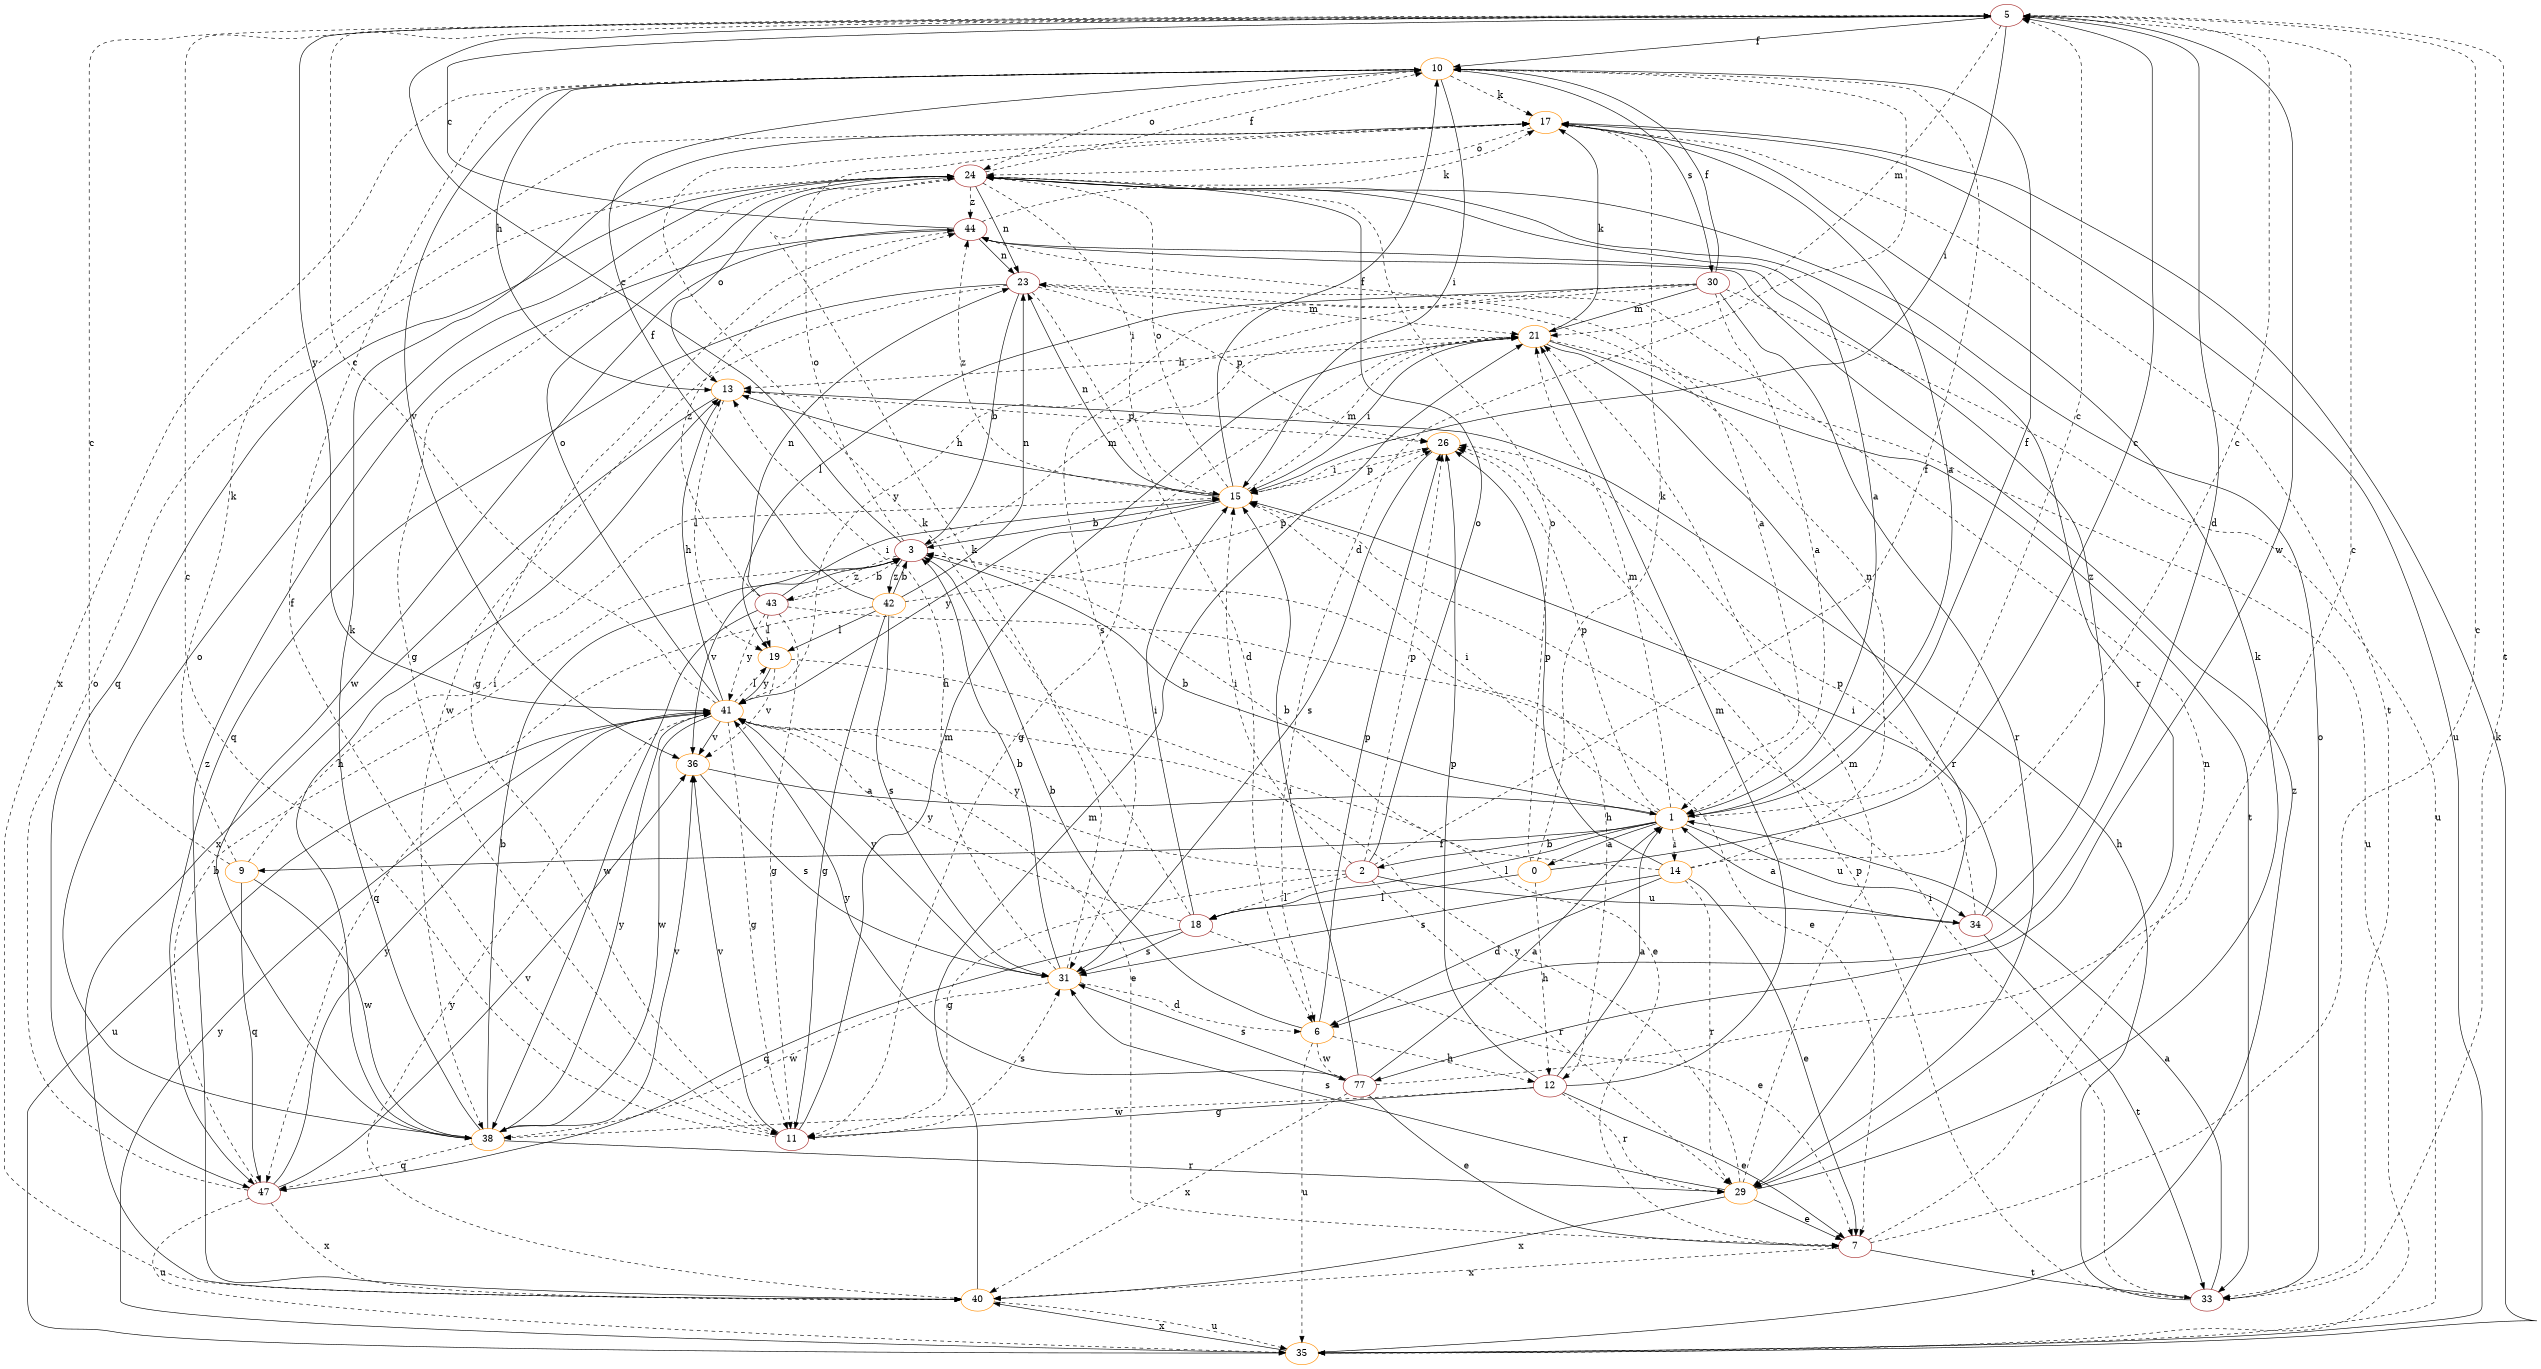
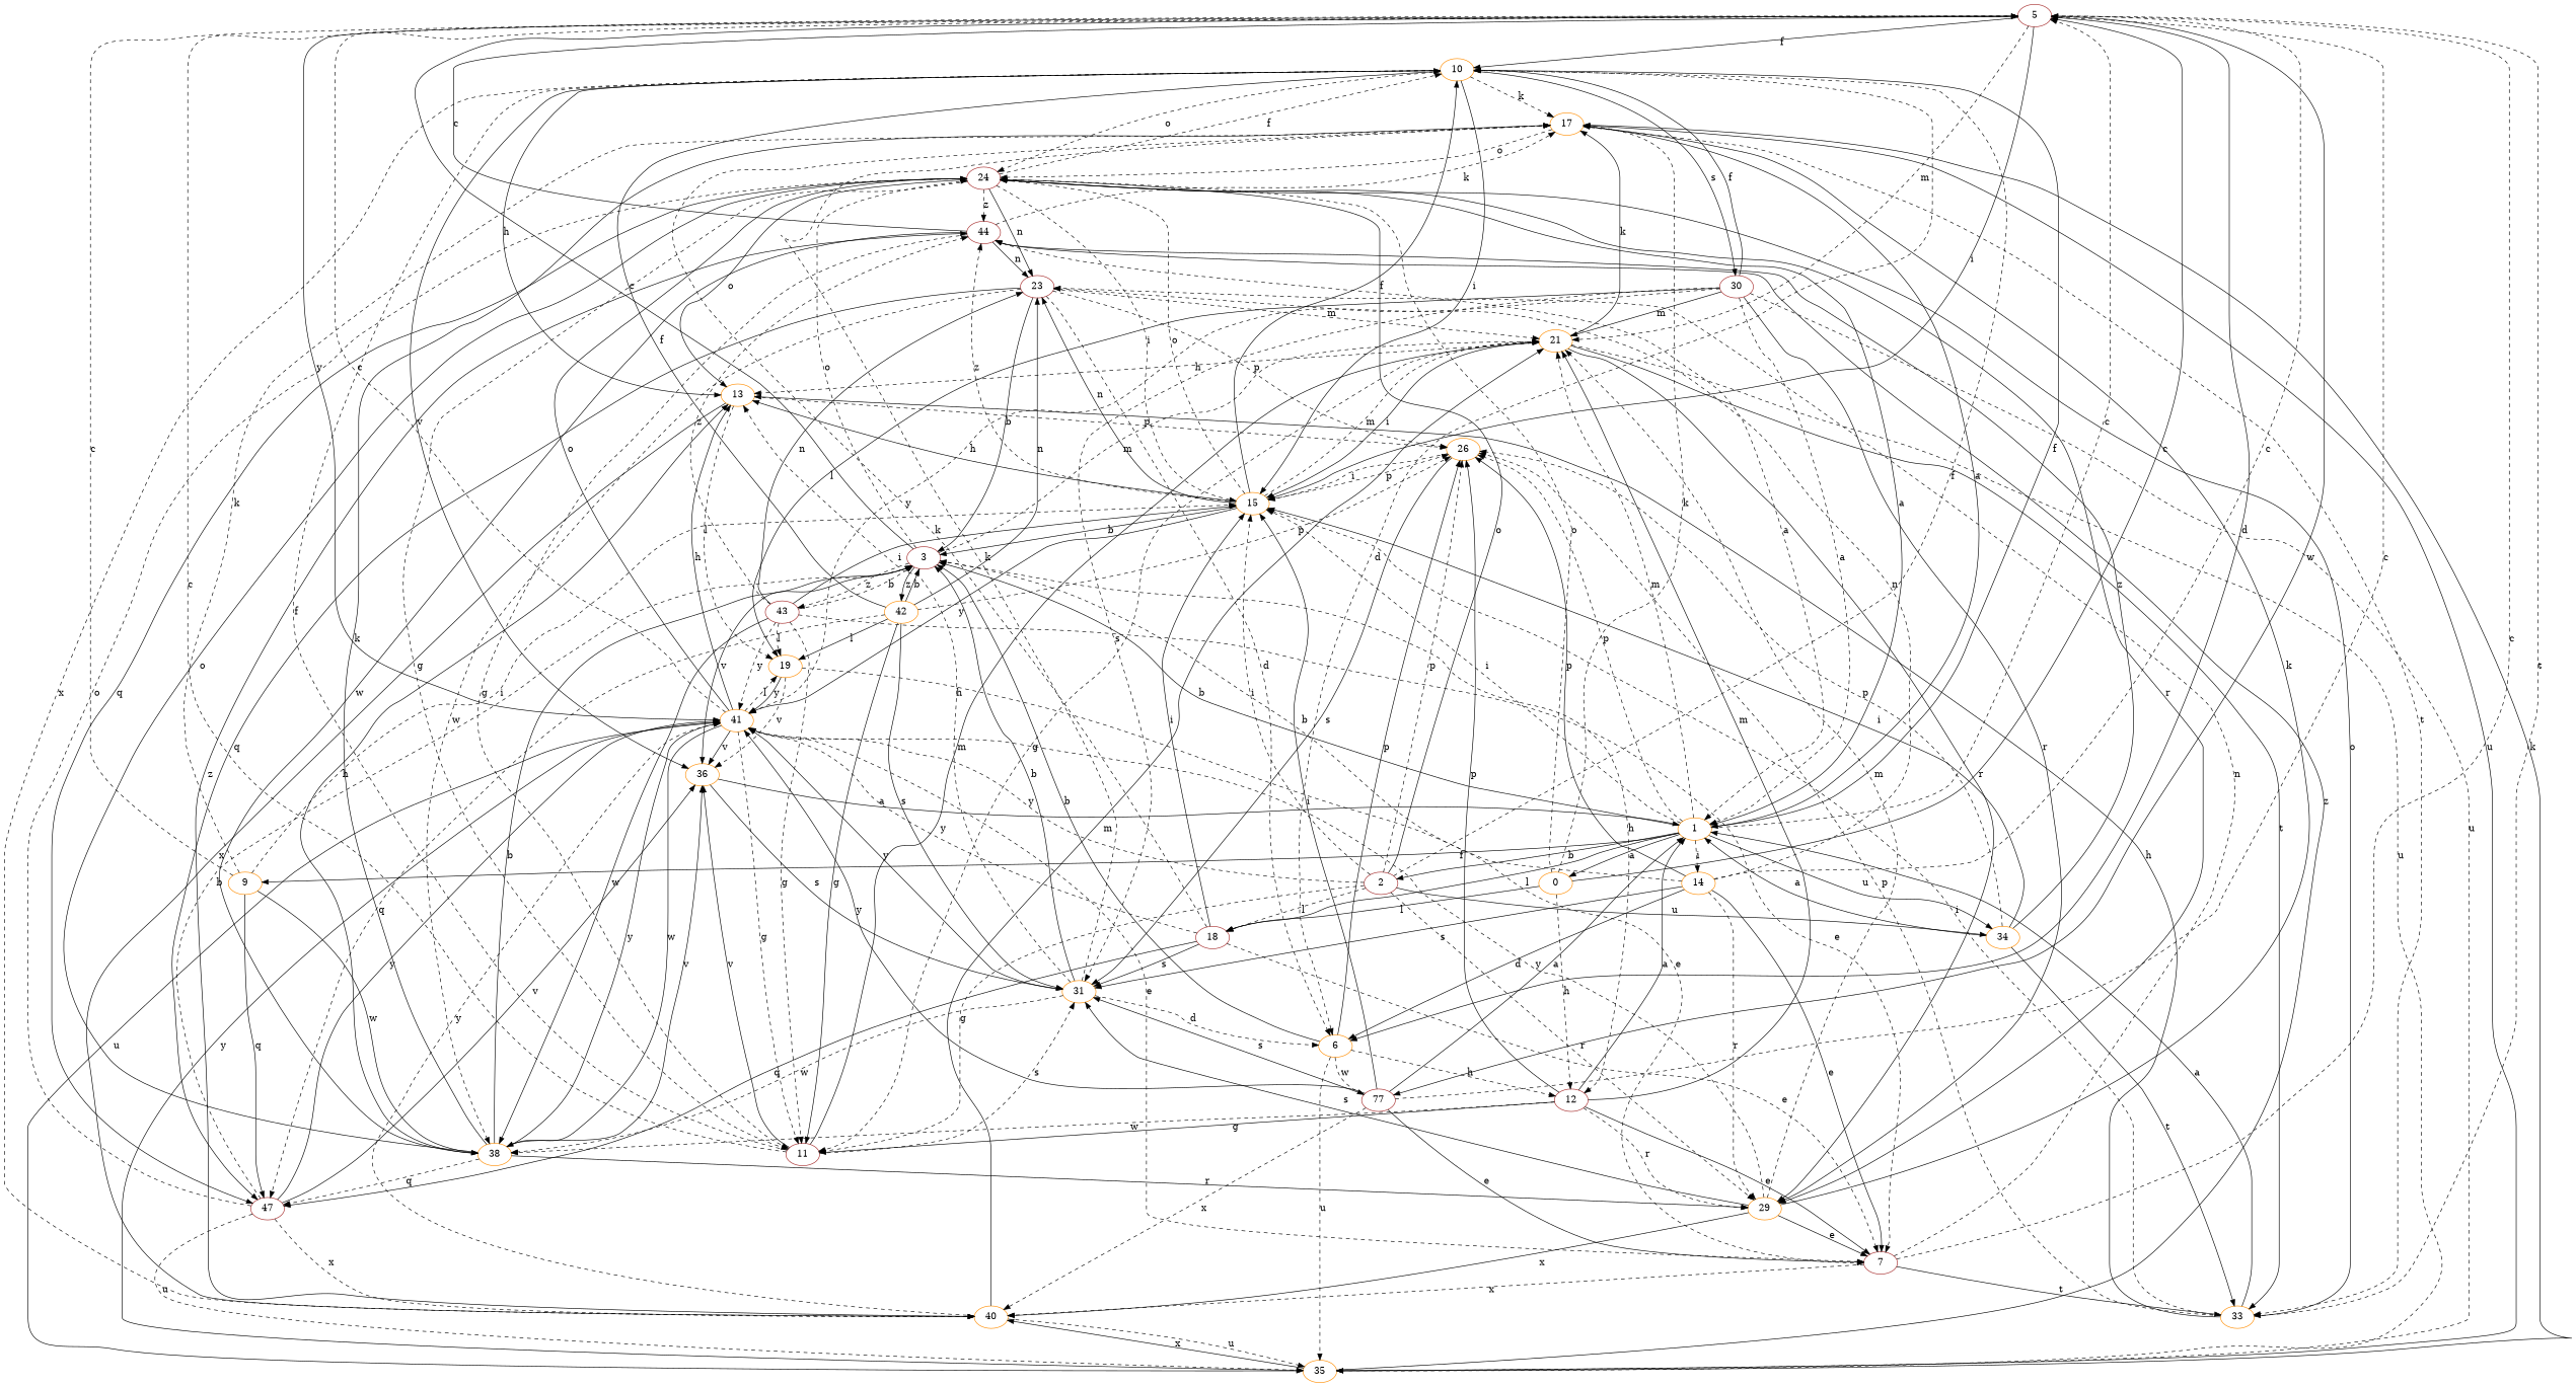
  strict digraph {
    node [color=darkorange]
    edge [style=solid]
    5 [color=brown]
    0
    12 [color=brown]
    17
    18 [color=brown]
    24 [color=brown]
    10
    15
    21
    41
    6
-   33 [color=brown]
+   33
    n13 [color=brown label=77]
    1
    26
    11 [color=brown]
    29
    7 [color=brown]
    38
    35
    n21 [color=brown label=47]
    31
    23 [color=brown]
    13
    44 [color=brown]
    2 [color=brown]
    3 [color=brown]
    9
    14
-   34 [color=brown]
+   34
    36
    42
    43 [color=brown]
    40
    30 [color=brown]
    19
    5 -> 10 [label=f]
    5 -> 15 [label=i]
    5 -> 21 [label=m style=dashed]
    5 -> 41 [label=y]
    5 -> 6 [label=d]
    5 -> 33 [label=t style=dashed]
    5 -> n13 [label=w]
    0 -> 5 [label=c]
    0 -> 12 [label=h style=dashed]
    0 -> 17 [label=k style=dashed]
    0 -> 18 [label=l]
    0 -> 24 [label=o style=dashed]
    12 -> 21 [label=m]
    12 -> 1 [label=a]
    12 -> 26 [label=p]
    12 -> 11 [label=g]
    12 -> 29 [label=r style=dashed]
    12 -> 7 [label=e]
    12 -> 38 [label=w style=dashed]
    17 -> 24 [label=o style=dashed]
    17 -> 33 [label=t style=dashed]
    17 -> 1 [label=a]
    17 -> 35 [label=u]
    18 -> 17 [label=k style=dashed]
    18 -> 15 [label=i]
    18 -> 41 [label=y style=dashed]
    18 -> 7 [label=e style=dashed]
    18 -> n21 [label=q]
    18 -> 31 [label=s]
    24 -> 10 [label=f style=dashed]
    24 -> 15 [label=i style=dashed]
    24 -> 1 [label=a]
    24 -> 11 [label=g style=dashed]
    24 -> 29 [label=r]
    24 -> n21 [label=q]
    24 -> 23 [label=n]
    24 -> 13 [label=o]
    24 -> 44 [label=z style=dashed]
    10 -> 17 [label=k style=dashed]
    10 -> 24 [label=o style=dashed]
    10 -> 15 [label=i]
    10 -> 6 [label=d style=dashed]
    10 -> 13 [label=h]
    10 -> 36 [label=v]
    10 -> 40 [label=x style=dashed]
    10 -> 30 [label=s]
    15 -> 24 [label=o style=dashed]
    15 -> 10 [label=f]
    15 -> 21 [label=m style=dashed]
    15 -> 41 [label=y]
    15 -> 26 [label=p style=dashed]
    15 -> 23 [label=n]
    15 -> 13 [label=h]
    15 -> 44 [label=z style=dashed]
    15 -> 3 [label=b]
    21 -> 17 [label=k]
    21 -> 15 [label=i]
    21 -> 33 [label=t]
    21 -> 11 [label=g style=dashed]
    21 -> 29 [label=r]
    21 -> 35 [label=u style=dashed]
    21 -> 13 [label=h style=dashed]
    41 -> 5 [label=c style=dashed]
    41 -> 24 [label=o]
    41 -> 11 [label=g style=dashed]
    41 -> 7 [label=e style=dashed]
    41 -> 38 [label=w]
    41 -> 35 [label=u]
    41 -> 13 [label=h]
    41 -> 36 [label=v]
    41 -> 19 [label=l style=dashed]
    6 -> 12 [label=h style=dashed]
    6 -> n13 [label=w style=dashed]
    6 -> 26 [label=p]
    6 -> 35 [label=u style=dashed]
    6 -> 3 [label=b]
    33 -> 24 [label=o]
    33 -> 15 [label=i style=dashed]
    33 -> 1 [label=a]
    33 -> 26 [label=p style=dashed]
    33 -> 13 [label=h]
    n13 -> 5 [label=c style=dashed]
    n13 -> 15 [label=i]
    n13 -> 41 [label=y]
    n13 -> 1 [label=a]
    n13 -> 7 [label=e]
    n13 -> 31 [label=s]
    n13 -> 40 [label=x style=dashed]
    1 -> 5 [label=c style=dashed]
    1 -> 0 [label=a]
    1 -> 18 [label=l]
    1 -> 10 [label=f]
    1 -> 15 [label=i style=dashed]
    1 -> 21 [label=m style=dashed]
    1 -> 26 [label=p style=dashed]
    1 -> 2 [label=b]
    1 -> 3 [label=b]
    1 -> 9 [label=f]
    1 -> 14 [label=i style=dashed]
    1 -> 34 [label=u]
    26 -> 15 [label=i style=dashed]
    26 -> 31 [label=s]
    11 -> 5 [label=c style=dashed]
    11 -> 10 [label=f style=dashed]
    11 -> 21 [label=m]
    11 -> 31 [label=s style=dashed]
    11 -> 36 [label=v]
    29 -> 17 [label=k]
    29 -> 21 [label=m style=dashed]
    29 -> 41 [label=y style=dashed]
    29 -> 7 [label=e]
    29 -> 31 [label=s]
    29 -> 40 [label=x]
    7 -> 5 [label=c style=dashed]
    7 -> 33 [label=t]
    7 -> 23 [label=n style=dashed]
    7 -> 40 [label=x style=dashed]
    38 -> 17 [label=k]
    38 -> 24 [label=o]
    38 -> 41 [label=y]
    38 -> 29 [label=r]
    38 -> n21 [label=q style=dashed]
    38 -> 13 [label=h]
    38 -> 3 [label=b]
    38 -> 36 [label=v]
    35 -> 17 [label=k]
    35 -> 41 [label=y]
    35 -> 44 [label=z]
    35 -> 40 [label=x]
    n21 -> 24 [label=o style=dashed]
    n21 -> 41 [label=y]
    n21 -> 35 [label=u style=dashed]
    n21 -> 3 [label=b style=dashed]
    n21 -> 36 [label=v]
    n21 -> 40 [label=x style=dashed]
    31 -> 17 [label=k style=dashed]
    31 -> 41 [label=y]
    31 -> 6 [label=d style=dashed]
    31 -> 38 [label=w style=dashed]
    31 -> 13 [label=h style=dashed]
    31 -> 3 [label=b]
    23 -> 21 [label=m style=dashed]
    23 -> 6 [label=d style=dashed]
    23 -> 26 [label=p style=dashed]
    23 -> 38 [label=w style=dashed]
    23 -> n21 [label=q]
    23 -> 3 [label=b]
    13 -> 26 [label=p style=dashed]
    13 -> 40 [label=x]
    13 -> 19 [label=l style=dashed]
    44 -> 5 [label=c]
    44 -> 17 [label=k style=dashed]
    44 -> 1 [label=a style=dashed]
    44 -> 11 [label=g style=dashed]
    44 -> 38 [label=w]
    44 -> 23 [label=n]
    2 -> 18 [label=l style=dashed]
    2 -> 24 [label=o]
    2 -> 10 [label=f style=dashed]
    2 -> 15 [label=i style=dashed]
    2 -> 41 [label=y style=dashed]
    2 -> 26 [label=p style=dashed]
    2 -> 11 [label=g style=dashed]
    2 -> 29 [label=r style=dashed]
    2 -> 34 [label=u]
    3 -> 5 [label=c]
    3 -> 12 [label=h style=dashed]
    3 -> 24 [label=o style=dashed]
    3 -> 21 [label=m style=dashed]
    3 -> 36 [label=v]
    3 -> 42 [label=z]
    3 -> 43 [label=z style=dashed]
    9 -> 5 [label=c style=dashed]
    9 -> 17 [label=k style=dashed]
    9 -> 15 [label=i style=dashed]
    9 -> 38 [label=w]
    9 -> n21 [label=q]
    14 -> 5 [label=c style=dashed]
    14 -> 6 [label=d]
    14 -> 26 [label=p]
    14 -> 29 [label=r style=dashed]
    14 -> 7 [label=e]
    14 -> 31 [label=s]
    14 -> 23 [label=n style=dashed]
    14 -> 3 [label=b style=dashed]
    34 -> 15 [label=i]
    34 -> 33 [label=t]
    34 -> 1 [label=a]
    34 -> 26 [label=p style=dashed]
    34 -> 44 [label=z]
    36 -> 1 [label=a]
    36 -> 31 [label=s]
    42 -> 10 [label=f]
    42 -> 26 [label=p style=dashed]
    42 -> 11 [label=g]
    42 -> n21 [label=q style=dashed]
    42 -> 31 [label=s]
    42 -> 23 [label=n]
    42 -> 3 [label=b]
    42 -> 19 [label=l]
    43 -> 15 [label=i]
    43 -> 41 [label=y style=dashed]
    43 -> 11 [label=g style=dashed]
    43 -> 7 [label=e style=dashed]
    43 -> 38 [label=w]
    43 -> 23 [label=n]
    43 -> 44 [label=z style=dashed]
    43 -> 3 [label=b style=dashed]
    43 -> 19 [label=l style=dashed]
    40 -> 21 [label=m]
    40 -> 41 [label=y style=dashed]
    40 -> 35 [label=u style=dashed]
    40 -> 44 [label=z]
    30 -> 10 [label=f]
    30 -> 21 [label=m]
    30 -> 41 [label=y style=dashed]
    30 -> 1 [label=a style=dashed]
    30 -> 29 [label=r]
    30 -> 35 [label=u style=dashed]
    30 -> 31 [label=s style=dashed]
    30 -> 19 [label=l]
    19 -> 41 [label=y]
    19 -> 7 [label=e style=dashed]
    19 -> 36 [label=v style=dashed]
  }
